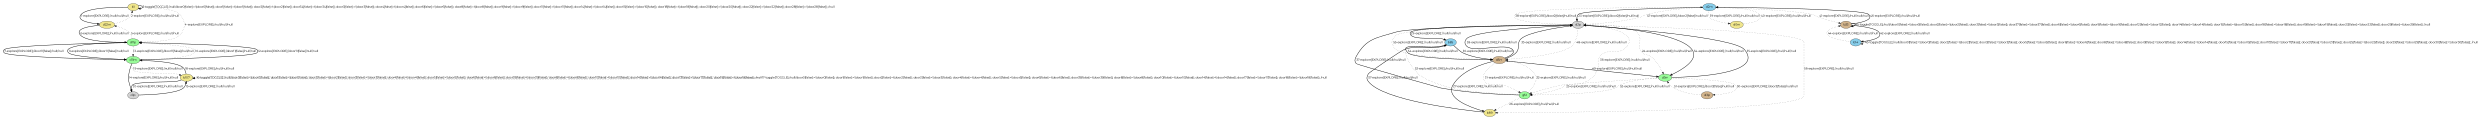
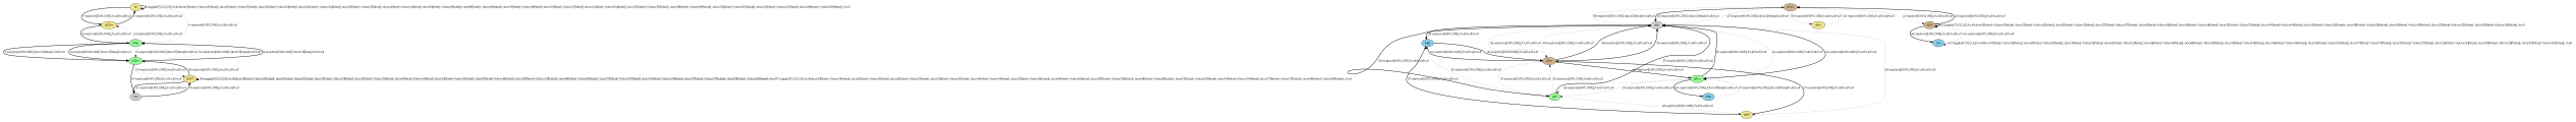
  digraph {
    fontname=Montserrat
    node [fillcolor=khaki fontname=Montserrat style=filled]
    edge [fontname=Montserrat style=bold]
    b1
    d22m
    d11p [fillcolor=palegreen]
    d11m [fillcolor=palegreen]
    d1p [fillcolor=lightgrey]
    b107
-   d2m [fillcolor=skyblue]
+   d2m [fillcolor=tan]
    d2p [fillcolor=lightgrey]
    d0m
    b33 [fillcolor=tan]
    d3m [fillcolor=palegreen]
    gf2 [fillcolor=palegreen]
    b89
    d5m [fillcolor=tan]
    n15 [fillcolor=skyblue label=b85]
    n16 [fillcolor=skyblue label=b14]
-   d3p [fillcolor=tan]
+   d3p [fillcolor=skyblue]
    b1 -> b1 [label="3-toggle[TOGGLE];/null/door0[false]:=!(door0[false]); door1[false]:=!(door1[false]); door2[false]:=!(door2[false]); door34[false]:=!(door34[false]); door3[false]:=!(door3[false]); door4[false]:=!(door4[false]); door6[false]:=!(door6[false]); door8[false]:=!(door8[false]); door9[false]:=!(door9[false]); door11[false]:=!(door11[false]); door14[false]:=!(door14[false]); door15[false]:=!(door15[false]); door18[false]:=!(door18[false]); door20[false]:=!(door20[false]); door22[false]:=!(door22[false]); door28[false]:=!(door28[false]); /null"]
    b1 -> d22m [label="1-explore[EXPLORE];/null/null/null"]
    b1 -> d11p [label="4-explore[EXPLORE];/null/null/null" style=dotted]
-   d22m -> b1 [label="2-explore[EXPLORE];/null/null/null" style=dotted]
+   d22m -> b1 [label="2-explore[EXPLORE];/null/null/null"]
    d22m -> d11p [label="6-explore[EXPLORE];/null/null/null"]
    d11p -> d22m [label="5-explore[EXPLORE];/null/null/null" style=dotted]
    d11p -> d11m [label="7-explore[EXPLORE];/door11[false]/null/null"]
    d11p -> d11m [label="11-explore[EXPLORE];/door11[false]/null/null"]
    d11p -> d11m [label="13-explore[EXPLORE];/door11[false]/null/null" style=dotted]
    d11m -> d11p [label="10-explore[EXPLORE];/door11[false]/null/null" style=dotted]
    d11m -> d11p [label="12-explore[EXPLORE];/door11[false]/null/null"]
    d11m -> d1p [label="14-explore[EXPLORE];/null/null/null"]
    d11m -> b107 [label="19-explore[EXPLORE];/null/null/null" style=dotted]
    d1p -> b107 [label="15-explore[EXPLORE];/null/null/null"]
    b107 -> d11m [label="18-explore[EXPLORE];/null/null/null"]
    b107 -> d1p [label="20-explore[EXPLORE];/null/null/null"]
    b107 -> b107 [label="16-toggle[TOGGLE];/null/door0[false]:=!(door0[false]); door1[false]:=!(door1[false]); door2[false]:=!(door2[false]); door3[false]:=!(door3[false]); door4[false]:=!(door4[false]); door5[false]:=!(door5[false]); door6[false]:=!(door6[false]); door39[false]:=!(door39[false]); door8[false]:=!(door8[false]); door10[false]:=!(door10[false]); door14[false]:=!(door14[false]); door17[false]:=!(door17[false]); door18[false]:=!(door18[false]); /null" style=dotted]
    b107 -> b107 [label="17-toggle[TOGGLE];/null/door0[false]:=!(door0[false]); door1[false]:=!(door1[false]); door2[false]:=!(door2[false]); door3[false]:=!(door3[false]); door4[false]:=!(door4[false]); door5[false]:=!(door5[false]); door6[false]:=!(door6[false]); door39[false]:=!(door39[false]); door8[false]:=!(door8[false]); door10[false]:=!(door10[false]); door14[false]:=!(door14[false]); door17[false]:=!(door17[false]); door18[false]:=!(door18[false]); /null" style=dotted]
    d2m -> d2p [label="23-explore[EXPLORE];/door2[false]/null/null"]
    d2m -> d2p [label="47-explore[EXPLORE];/door2[false]/null/null" style=dotted]
    d2m -> d0m [label="39-explore[EXPLORE];/null/null/null" style=dotted]
    d2m -> b33 [label="41-explore[EXPLORE];/null/null/null" style=dotted]
    d2p -> d2m [label="38-explore[EXPLORE];/door2[false]/null/null" style=dotted]
    d2p -> d3m [label="24-explore[EXPLORE];/null/null/null" style=dotted]
    d2p -> d3m [label="34-explore[EXPLORE];/null/null/null"]
-   d2p -> gf2 [label="36-explore[EXPLORE];/null/null/null" style=dotted]
+   d2p -> gf2 [label="36-explore[EXPLORE];/null/null/null"]
    d2p -> b89 [label="56-explore[EXPLORE];/null/null/null" style=dotted]
    d2p -> d5m [label="48-explore[EXPLORE];/null/null/null" style=dotted]
    d2p -> n15 [label="29-explore[EXPLORE];/null/null/null"]
    d0m -> d2m [label="40-explore[EXPLORE];/null/null/null" style=dotted]
    b33 -> d2m [label="46-explore[EXPLORE];/null/null/null"]
    b33 -> b33 [label="45-toggle[TOGGLE];/null/door0[false]:=!(door0[false]); door2[false]:=!(door2[false]); door3[false]:=!(door3[false]); door37[false]:=!(door37[false]); door6[false]:=!(door6[false]); door9[false]:=!(door9[false]); door12[false]:=!(door12[false]); door14[false]:=!(door14[false]); door15[false]:=!(door15[false]); door18[false]:=!(door18[false]); door19[false]:=!(door19[false]); door23[false]:=!(door23[false]); door29[false]:=!(door29[false]); /null"]
    b33 -> n16 [label="42-explore[EXPLORE];/null/null/null"]
    d3m -> d2p [label="35-explore[EXPLORE];/null/null/null"]
    d3m -> gf2 [label="25-explore[EXPLORE];/null/null/null" style=dotted]
    d3m -> gf2 [label="52-explore[EXPLORE];/null/null/null" style=dotted]
-   d3m -> d3p [label="50-explore[EXPLORE];/door3[false]/null/null" style=dotted]
+   d3m -> d3p [label="50-explore[EXPLORE];/door3[false]/null/null"]
    gf2 -> d2p [label="37-explore[EXPLORE];/null/null/null"]
    gf2 -> b89 [label="26-explore[EXPLORE];/null/null/null" style=dotted]
    gf2 -> d5m [label="32-explore[EXPLORE];/null/null/null" style=dotted]
    gf2 -> n15 [label="53-explore[EXPLORE];/null/null/null" style=dotted]
-   d5m -> b89 [label="27-explore[EXPLORE];/null/null/null"]
+   b89 -> d5m [label="27-explore[EXPLORE];/null/null/null"]
    b89 -> n15 [label="57-explore[EXPLORE];/null/null/null"]
    d5m -> d2p [label="28-explore[EXPLORE];/null/null/null"]
    d5m -> d2p [label="33-explore[EXPLORE];/null/null/null"]
    d5m -> d2p [label="55-explore[EXPLORE];/null/null/null" style=dotted]
    d5m -> d3m [label="49-explore[EXPLORE];/null/null/null"]
    d5m -> gf2 [label="31-explore[EXPLORE];/null/null/null" style=dotted]
    n15 -> d5m [label="30-explore[EXPLORE];/null/null/null"]
    n15 -> d5m [label="54-explore[EXPLORE];/null/null/null"]
    n16 -> b33 [label="44-explore[EXPLORE];/null/null/null" style=dotted]
    n16 -> n16 [label="43-toggle[TOGGLE];/null/door0[false]:=!(door0[false]); door2[false]:=!(door2[false]); door3[false]:=!(door3[false]); door5[false]:=!(door5[false]); door6[false]:=!(door6[false]); door8[false]:=!(door8[false]); door9[false]:=!(door9[false]); door14[false]:=!(door14[false]); door15[false]:=!(door15[false]); door17[false]:=!(door17[false]); door21[false]:=!(door21[false]); door25[false]:=!(door25[false]); door29[false]:=!(door29[false]); door30[false]:=!(door30[false]); /null" style=dotted]
    d3p -> d3m [label="51-explore[EXPLORE];/door3[false]/null/null" style=dotted]
  }
